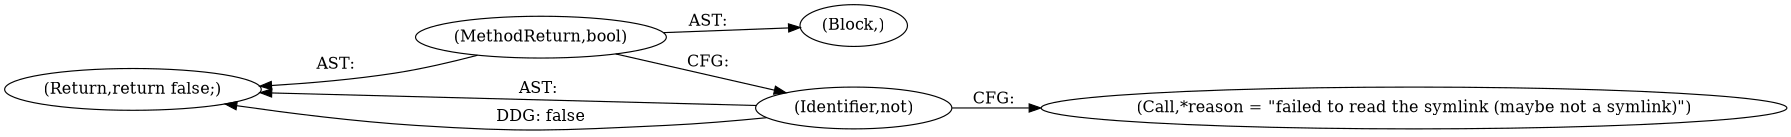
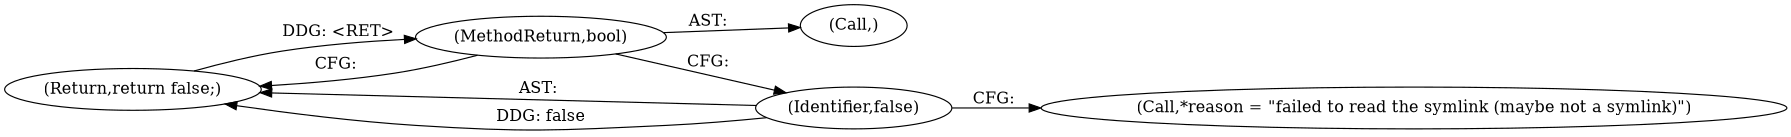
  digraph {
    rankdir=LR
    n1 [label="(Return,return false;)"]
    n2 [label="(MethodReturn,bool)"]
-   n3 [label="(Identifier,not)"]
+   n3 [label="(Identifier,false)"]
    n4 [label="(Call,*reason = \"failed to read the symlink (maybe not a symlink)\")"]
-   n5 [label="(Block,)"]
-   n2 -> n1 [label="AST: "]
+   n5 [label="(Call,)"]
+   n1 -> n2 [label="DDG: <RET>"]
+   n2 -> n1 [label="CFG: "]
    n2 -> n3 [label="CFG: "]
    n2 -> n5 [label="AST: "]
    n3 -> n1 [label="AST: "]
    n3 -> n1 [label="DDG: false"]
    n3 -> n4 [label="CFG: "]
  }
